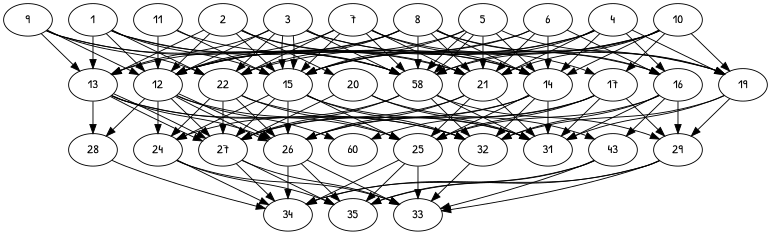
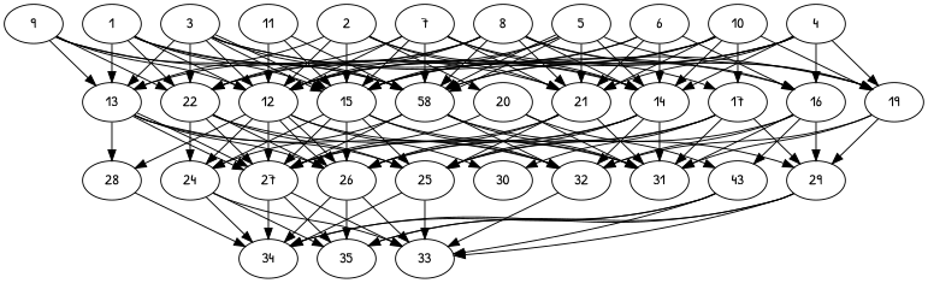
  digraph {
    fontname="Patrick Hand"
    node [alpha=0.04 fontname="Patrick Hand"]
    edge [fontname="Patrick Hand"]
    1 [alpha=0.16 expect_size=48088064]
    12 [alpha=0.05 expect_size=6299648]
    13 [alpha=0.05 expect_size=35807232]
    14 [alpha=0.18 expect_size=45429760]
    15 [alpha=0.02 expect_size=22289408]
    n6 [expect_size=23097344 label=58]
    22 [alpha=0.01 expect_size=33970176]
    24 [alpha=0.16 expect_size=10301440]
    26 [alpha=0.10 expect_size=9649152]
    27 [alpha=0.10 expect_size=18410496]
    28 [alpha=0.15 expect_size=18032640]
-   30 [expect_size=17016832 label=60]
+   30 [expect_size=17016832]
    32 [alpha=0.08 expect_size=24983552]
    25 [alpha=0.17 expect_size=5605376]
    31 [alpha=0.16 expect_size=48718848]
    29 [alpha=0.17 expect_size=28589056]
    33 [alpha=0.13 expect_size=27889664]
    34 [alpha=0.15 expect_size=49427456]
    35 [expect_size=39016448]
    2 [alpha=0.13 expect_size=40136704]
    20 [alpha=0.13 expect_size=5611520]
    21 [alpha=0.10 expect_size=6350848]
    n23 [alpha=0.09 expect_size=45001728 label=43]
    3 [expect_size=44416000]
    16 [expect_size=46788608]
    19 [alpha=0.15 expect_size=17710080]
    4 [alpha=0.10 expect_size=49036288]
    5 [alpha=0.10 expect_size=40698880]
    6 [alpha=0.07 expect_size=33154048]
    7 [alpha=0.03 expect_size=19952640]
    17 [alpha=0.20 expect_size=15407104]
    8 [alpha=0.18 expect_size=18776064]
    9 [alpha=0.15 expect_size=44106752]
    10 [alpha=0.00 expect_size=18249728]
    11 [alpha=0.12 expect_size=15174656]
    1 -> 12
    1 -> 13
    1 -> 14
    1 -> 15
    1 -> n6
    1 -> 22
    12 -> 24
    12 -> 26
    12 -> 26
    12 -> 27
    12 -> 28
    12 -> 30
    12 -> 32
    13 -> 26
    13 -> 27
    13 -> 27
    13 -> 28
    13 -> 32
    13 -> 25
    14 -> 26
    14 -> 27
    14 -> 32
    14 -> 25
    14 -> 31
    15 -> 24
    15 -> 26
    15 -> 27
    15 -> 32
    15 -> 25
    15 -> 31
    n6 -> 24
    n6 -> 27
    n6 -> 32
    n6 -> 31
    n6 -> 29
    22 -> 24
    22 -> 26
    22 -> 27
    22 -> 25
    22 -> 31
    24 -> 33
    24 -> 34
    24 -> 35
    26 -> 33
    26 -> 34
    26 -> 35
    27 -> 33
    27 -> 34
    27 -> 35
    28 -> 34
    32 -> 33
    25 -> 33
    25 -> 34
-   25 -> 35
    29 -> 33
    29 -> 34
    29 -> 35
    2 -> 12
    2 -> 13
    2 -> 14
    2 -> 15
    2 -> 20
    2 -> 21
    20 -> 27
    20 -> 31
    20 -> n23
    21 -> 26
    21 -> 27
    21 -> 25
    21 -> 31
    n23 -> 33
    n23 -> 34
    n23 -> 35
    3 -> 12
    3 -> 13
    3 -> 15
    3 -> 15
    3 -> n6
    3 -> 22
    3 -> 16
    3 -> 19
    16 -> 32
    16 -> 25
    16 -> 31
    16 -> 29
    16 -> n23
    19 -> 32
    19 -> 31
    19 -> 29
    4 -> 12
    4 -> 14
    4 -> 15
    4 -> n6
    4 -> 21
    4 -> 16
    4 -> 19
    5 -> 12
    5 -> 14
    5 -> 15
    5 -> n6
    5 -> n6
    5 -> 21
    5 -> 19
    6 -> 12
    6 -> 14
    6 -> 15
    6 -> 21
    6 -> 16
    7 -> 12
    7 -> 14
    7 -> 15
    7 -> n6
    7 -> 22
    7 -> 21
    7 -> 17
    17 -> 26
    17 -> 30
    17 -> 25
    17 -> 31
    17 -> 29
    8 -> 12
    8 -> 13
    8 -> 14
    8 -> n6
    8 -> 22
    8 -> 21
    8 -> 16
    8 -> 19
    9 -> 12
    9 -> 13
    9 -> n6
    9 -> 22
    9 -> 21
    10 -> 14
    10 -> 15
    10 -> n6
    10 -> 22
    10 -> 21
    10 -> 19
    10 -> 17
    11 -> 12
    11 -> 15
    11 -> n6
  }
